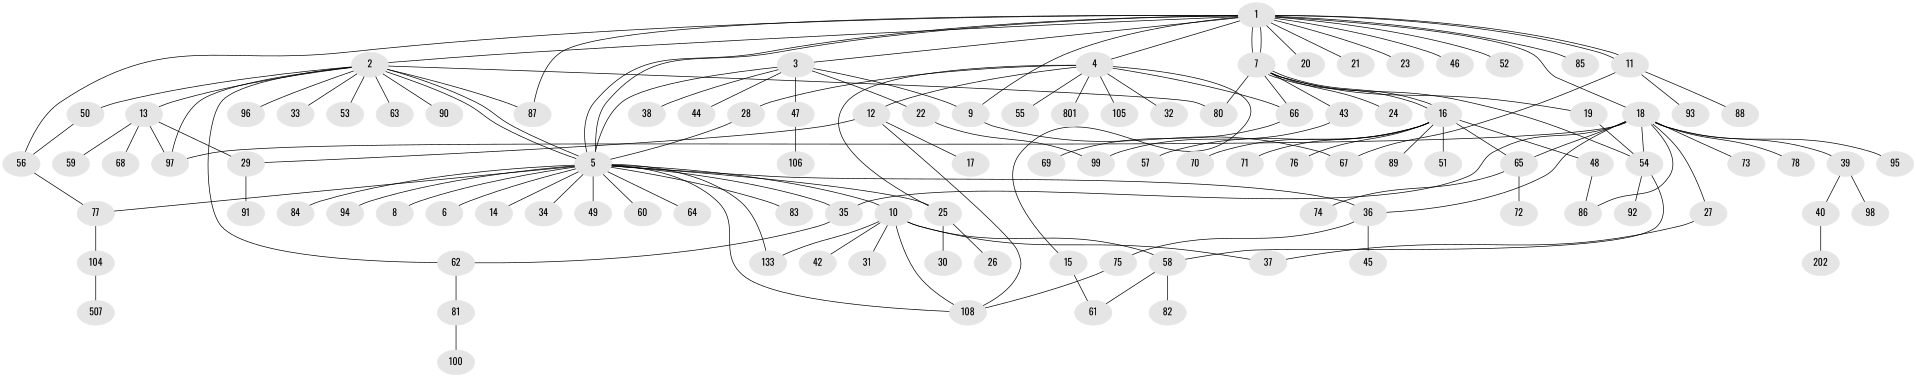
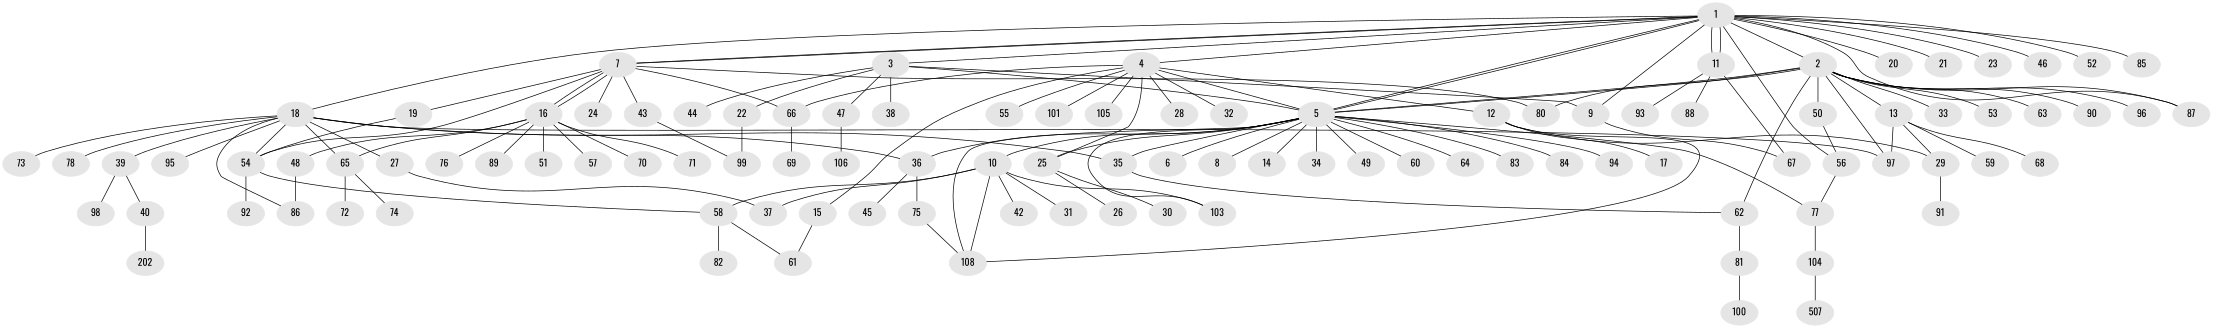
  graph {
    fontname=Oswald
    node [color=gray90 fontname=Oswald style=filled]
    edge [fontname=Oswald]
    1
    2
    3
    4
    5
    7
    9
    11
    18
    20
    21
    23
    46
    52
    56
    85
    87
    13
    33
    50
    53
    62
    63
    80
    90
    96
    97
    22
    38
    44
    47
    12
    15
    25
    28
    32
    55
    66
-   101 [label=801]
+   101
    105
    6
    8
    10
    14
    34
    35
    36
    49
    60
    64
    77
    83
    84
    94
-   103 [label=133]
+   103
    108
    16
    19
    24
    43
    54
    67
    88
    93
    65
    27
    39
    73
    78
    86
    95
    29
    59
    68
    81
    99
    106
    17
    61
    26
    30
    69
    31
    37
    42
    58
    45
    75
    104
    48
    51
    57
    70
    71
    76
    89
    92
    82
    91
    72
    74
    40
    98
    n104 [label=202]
    100
    n106 [label=507]
    1 -- 2
    1 -- 3
    1 -- 4
    1 -- 5
    1 -- 5
    1 -- 7
    1 -- 7
    1 -- 9
    1 -- 11
    1 -- 11
    1 -- 18
    1 -- 20
    1 -- 21
    1 -- 23
    1 -- 46
    1 -- 52
    1 -- 56
    1 -- 85
    1 -- 87
    2 -- 5
    2 -- 5
    2 -- 87
    2 -- 13
    2 -- 33
    2 -- 50
    2 -- 53
    2 -- 62
    2 -- 63
    2 -- 80
    2 -- 90
    2 -- 96
    2 -- 97
    3 -- 5
    3 -- 9
    3 -- 22
    3 -- 38
    3 -- 44
    3 -- 47
-   28 -- 5
+   4 -- 5
    4 -- 12
    4 -- 15
    4 -- 25
    4 -- 28
    4 -- 32
    4 -- 55
    4 -- 66
    4 -- 101
    4 -- 105
    5 -- 25
    5 -- 6
    5 -- 8
    5 -- 10
    5 -- 14
    5 -- 34
    5 -- 35
    5 -- 36
    5 -- 49
    5 -- 60
    5 -- 64
    5 -- 77
    5 -- 83
    5 -- 84
    5 -- 94
    5 -- 103
    5 -- 108
    7 -- 80
    7 -- 66
    7 -- 16
    7 -- 16
    7 -- 19
    7 -- 24
    7 -- 43
    7 -- 54
    9 -- 67
    11 -- 67
    11 -- 88
    11 -- 93
    18 -- 97
    18 -- 35
    18 -- 36
    18 -- 54
    18 -- 65
    18 -- 27
    18 -- 39
    18 -- 73
    18 -- 78
    18 -- 86
    18 -- 95
    56 -- 77
    13 -- 97
    13 -- 29
    13 -- 59
    13 -- 68
    50 -- 56
    62 -- 81
    22 -- 99
    47 -- 106
    12 -- 108
    12 -- 29
    12 -- 17
    15 -- 61
    25 -- 26
    25 -- 30
    66 -- 69
    10 -- 103
    10 -- 108
    10 -- 31
    10 -- 37
    10 -- 42
    10 -- 58
    35 -- 62
    36 -- 45
    36 -- 75
    77 -- 104
    16 -- 65
    16 -- 48
    16 -- 51
    16 -- 57
    16 -- 70
    16 -- 71
    16 -- 76
    16 -- 89
    19 -- 54
    43 -- 99
    54 -- 58
    54 -- 92
    65 -- 72
    65 -- 74
    27 -- 37
    39 -- 40
    39 -- 98
    29 -- 91
    81 -- 100
    58 -- 61
    58 -- 82
    75 -- 108
    104 -- n106
    48 -- 86
    40 -- n104
  }
